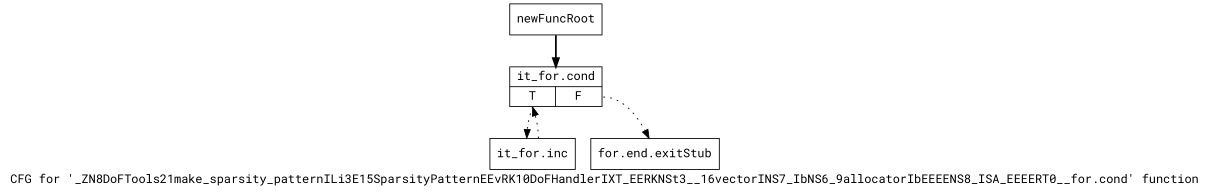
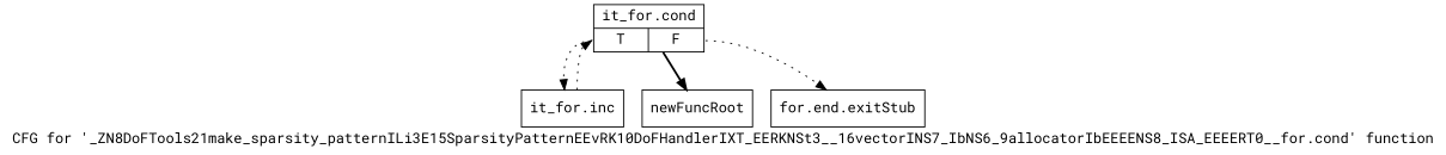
  digraph {
    label="CFG for '_ZN8DoFTools21make_sparsity_patternILi3E15SparsityPatternEEvRK10DoFHandlerIXT_EERKNSt3__16vectorINS7_IbNS6_9allocatorIbEEEENS8_ISA_EEEERT0__for.cond' function"
    fontname="Roboto Mono"
    node [shape=record fontname="Roboto Mono"]
    edge [style=dotted fontname="Roboto Mono"]
    n1 [label="{newFuncRoot}"]
    n2 [label="{it_for.cond|{<s0>T|<s1>F}}"]
    n3 [label="{for.end.exitStub}"]
    n4 [label="{it_for.inc}"]
-   n1 -> n2 [style=bold]
+   n2 -> n1 [style=bold]
    n2 -> n3 [tailport=s1]
    n2 -> n4 [tailport=s0]
    n4 -> n2
  }
